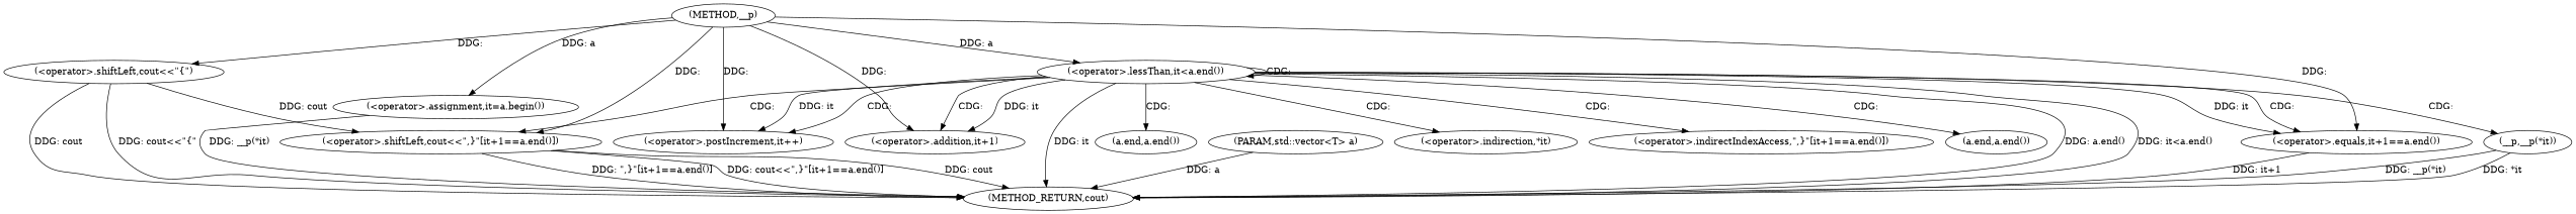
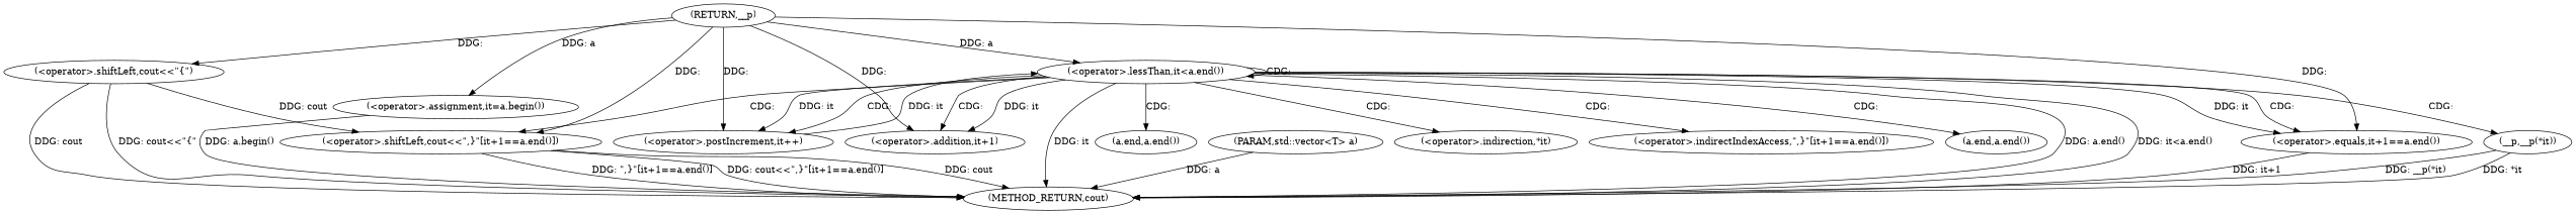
  digraph {
-   n1 [label="(METHOD,__p)"]
+   n1 [label="(RETURN,__p)"]
    n2 [label="(<operator>.shiftLeft,cout<<\"{\")"]
    n3 [label="(<operator>.assignment,it=a.begin())"]
    n4 [label="(<operator>.lessThan,it<a.end())"]
    n5 [label="(<operator>.postIncrement,it++)"]
    n6 [label="(<operator>.shiftLeft,cout<<\",}\"[it+1==a.end()])"]
    n7 [label="(<operator>.equals,it+1==a.end())"]
    n8 [label="(<operator>.addition,it+1)"]
    n9 [label="(PARAM,std::vector<T> a)"]
    n10 [label="(METHOD_RETURN,cout)"]
    n11 [label="(__p,__p(*it))"]
    n12 [label="(a.end,a.end())"]
    n13 [label="(<operator>.indirection,*it)"]
    n14 [label="(<operator>.indirectIndexAccess,\",}\"[it+1==a.end()])"]
    n15 [label="(a.end,a.end())"]
    n1 -> n2 [label="DDG: "]
    n1 -> n3 [label="DDG: a"]
    n1 -> n4 [label="DDG: a"]
    n1 -> n5 [label="DDG: "]
    n1 -> n6 [label="DDG: "]
    n1 -> n7 [label="DDG: "]
    n1 -> n8 [label="DDG: "]
    n2 -> n6 [label="DDG: cout"]
    n2 -> n10 [label="DDG: cout"]
    n2 -> n10 [label="DDG: cout<<\"{\""]
-   n3 -> n10 [label="DDG: __p(*it)"]
+   n3 -> n10 [label="DDG: a.begin()"]
    n4 -> n4 [label="CDG: "]
    n4 -> n5 [label="DDG: it"]
    n4 -> n5 [label="CDG: "]
    n4 -> n6 [label="CDG: "]
    n4 -> n7 [label="DDG: it"]
    n4 -> n7 [label="CDG: "]
    n4 -> n8 [label="DDG: it"]
    n4 -> n8 [label="CDG: "]
    n4 -> n10 [label="DDG: it"]
    n4 -> n10 [label="DDG: a.end()"]
    n4 -> n10 [label="DDG: it<a.end()"]
    n4 -> n11 [label="CDG: "]
    n4 -> n12 [label="CDG: "]
    n4 -> n13 [label="CDG: "]
    n4 -> n14 [label="CDG: "]
    n4 -> n15 [label="CDG: "]
+   n5 -> n4 [label="DDG: it"]
    n6 -> n10 [label="DDG: cout"]
    n6 -> n10 [label="DDG: \",}\"[it+1==a.end()]"]
    n6 -> n10 [label="DDG: cout<<\",}\"[it+1==a.end()]"]
    n7 -> n10 [label="DDG: it+1"]
    n9 -> n10 [label="DDG: a"]
    n11 -> n10 [label="DDG: *it"]
    n11 -> n10 [label="DDG: __p(*it)"]
  }
